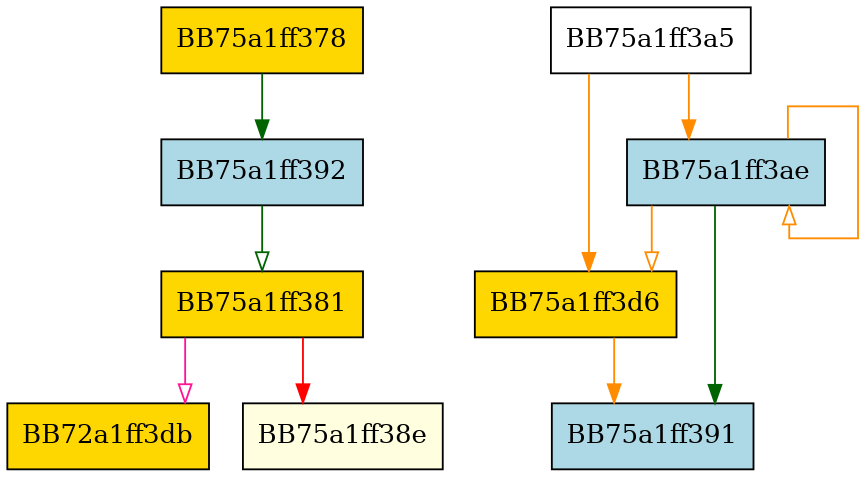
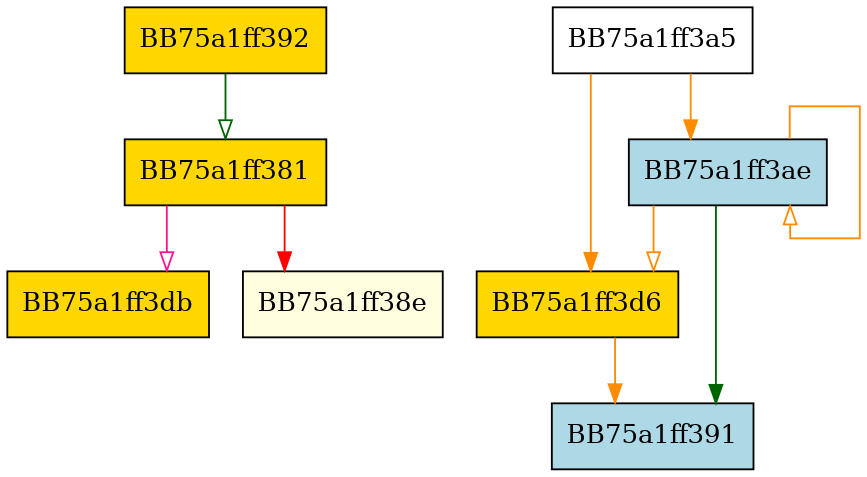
  digraph {
    splines=ortho
    node [fillcolor=gold shape=box style=filled]
    edge [arrowhead=normal color=darkorange]
-   BB75a1ff378
-   BB75a1ff392 [fillcolor=lightblue]
+   BB75a1ff392
    BB75a1ff381
-   BB75a1ff3db [label=BB72a1ff3db]
+   BB75a1ff3db
    BB75a1ff38e [fillcolor=lightyellow]
    BB75a1ff3a5 [fillcolor=white]
    BB75a1ff3d6
    BB75a1ff3ae [fillcolor=lightblue]
    BB75a1ff391 [fillcolor=lightblue]
-   BB75a1ff378 -> BB75a1ff392 [color=darkgreen]
    BB75a1ff392 -> BB75a1ff381 [arrowhead=onormal color=darkgreen]
    BB75a1ff381 -> BB75a1ff3db [arrowhead=onormal color=deeppink]
    BB75a1ff381 -> BB75a1ff38e [color=red]
    BB75a1ff3a5 -> BB75a1ff3d6
    BB75a1ff3a5 -> BB75a1ff3ae
    BB75a1ff3d6 -> BB75a1ff391
    BB75a1ff3ae -> BB75a1ff3d6 [arrowhead=onormal]
    BB75a1ff3ae -> BB75a1ff3ae [arrowhead=onormal]
    BB75a1ff3ae -> BB75a1ff391 [color=darkgreen]
  }
